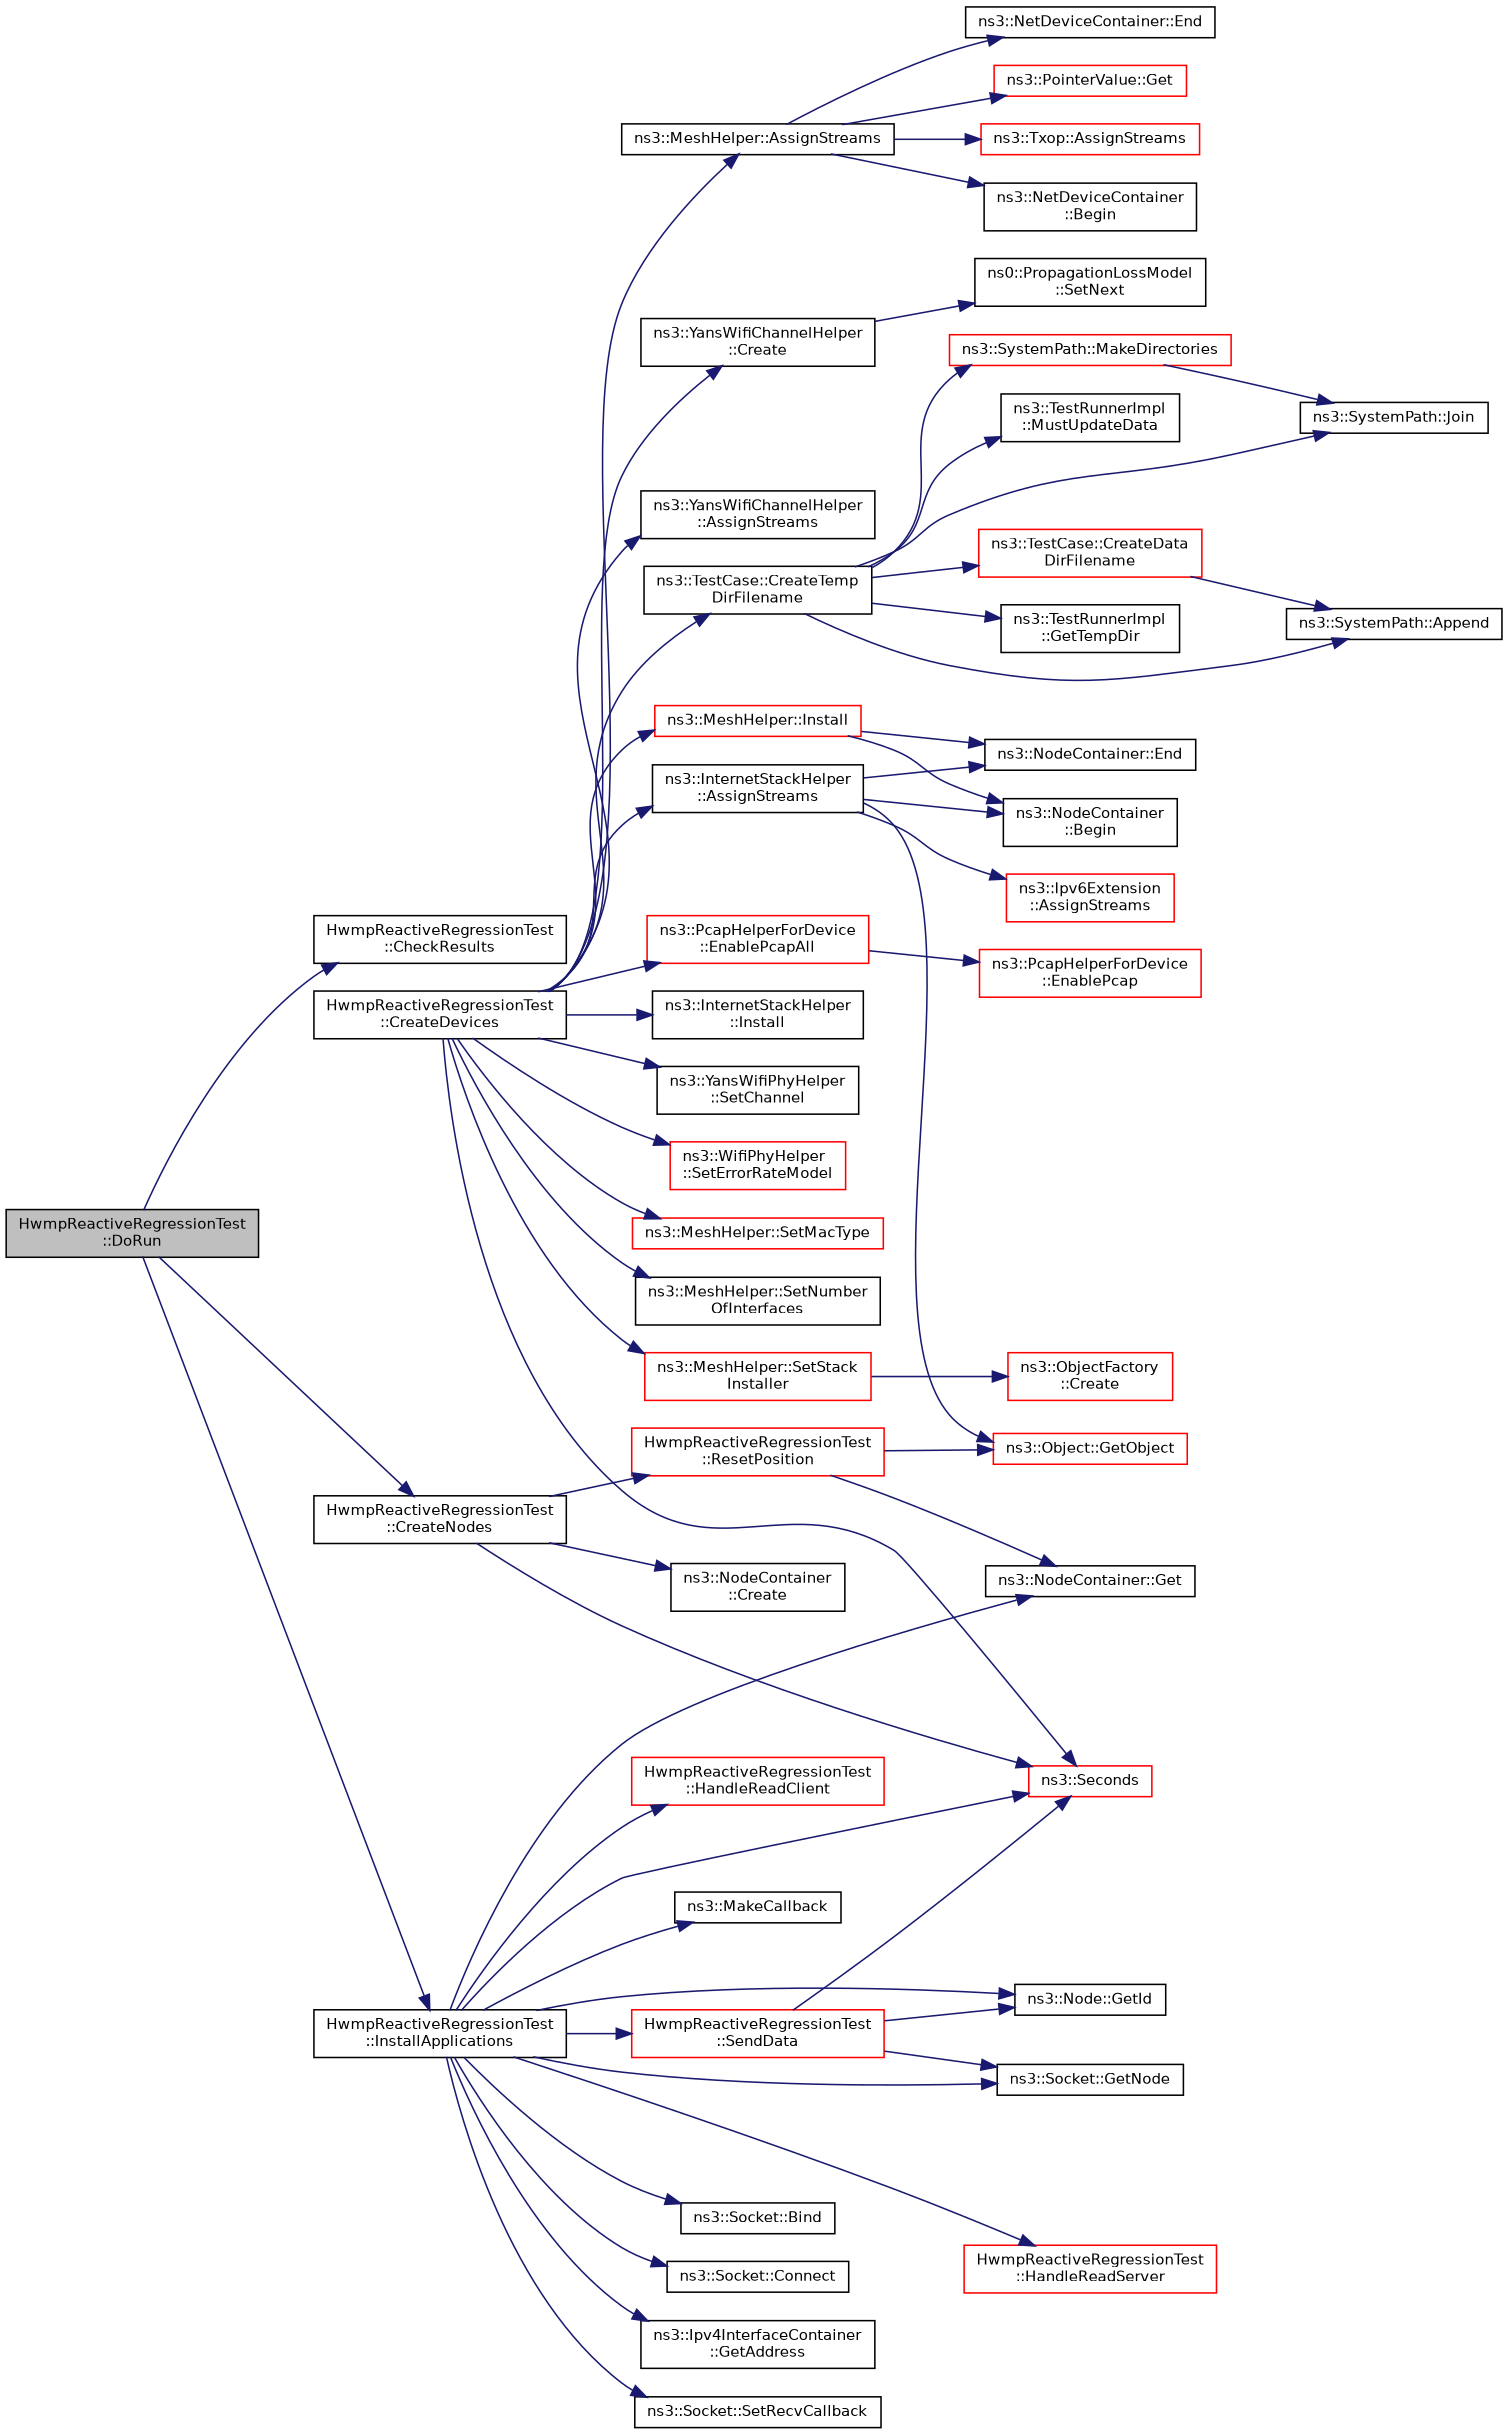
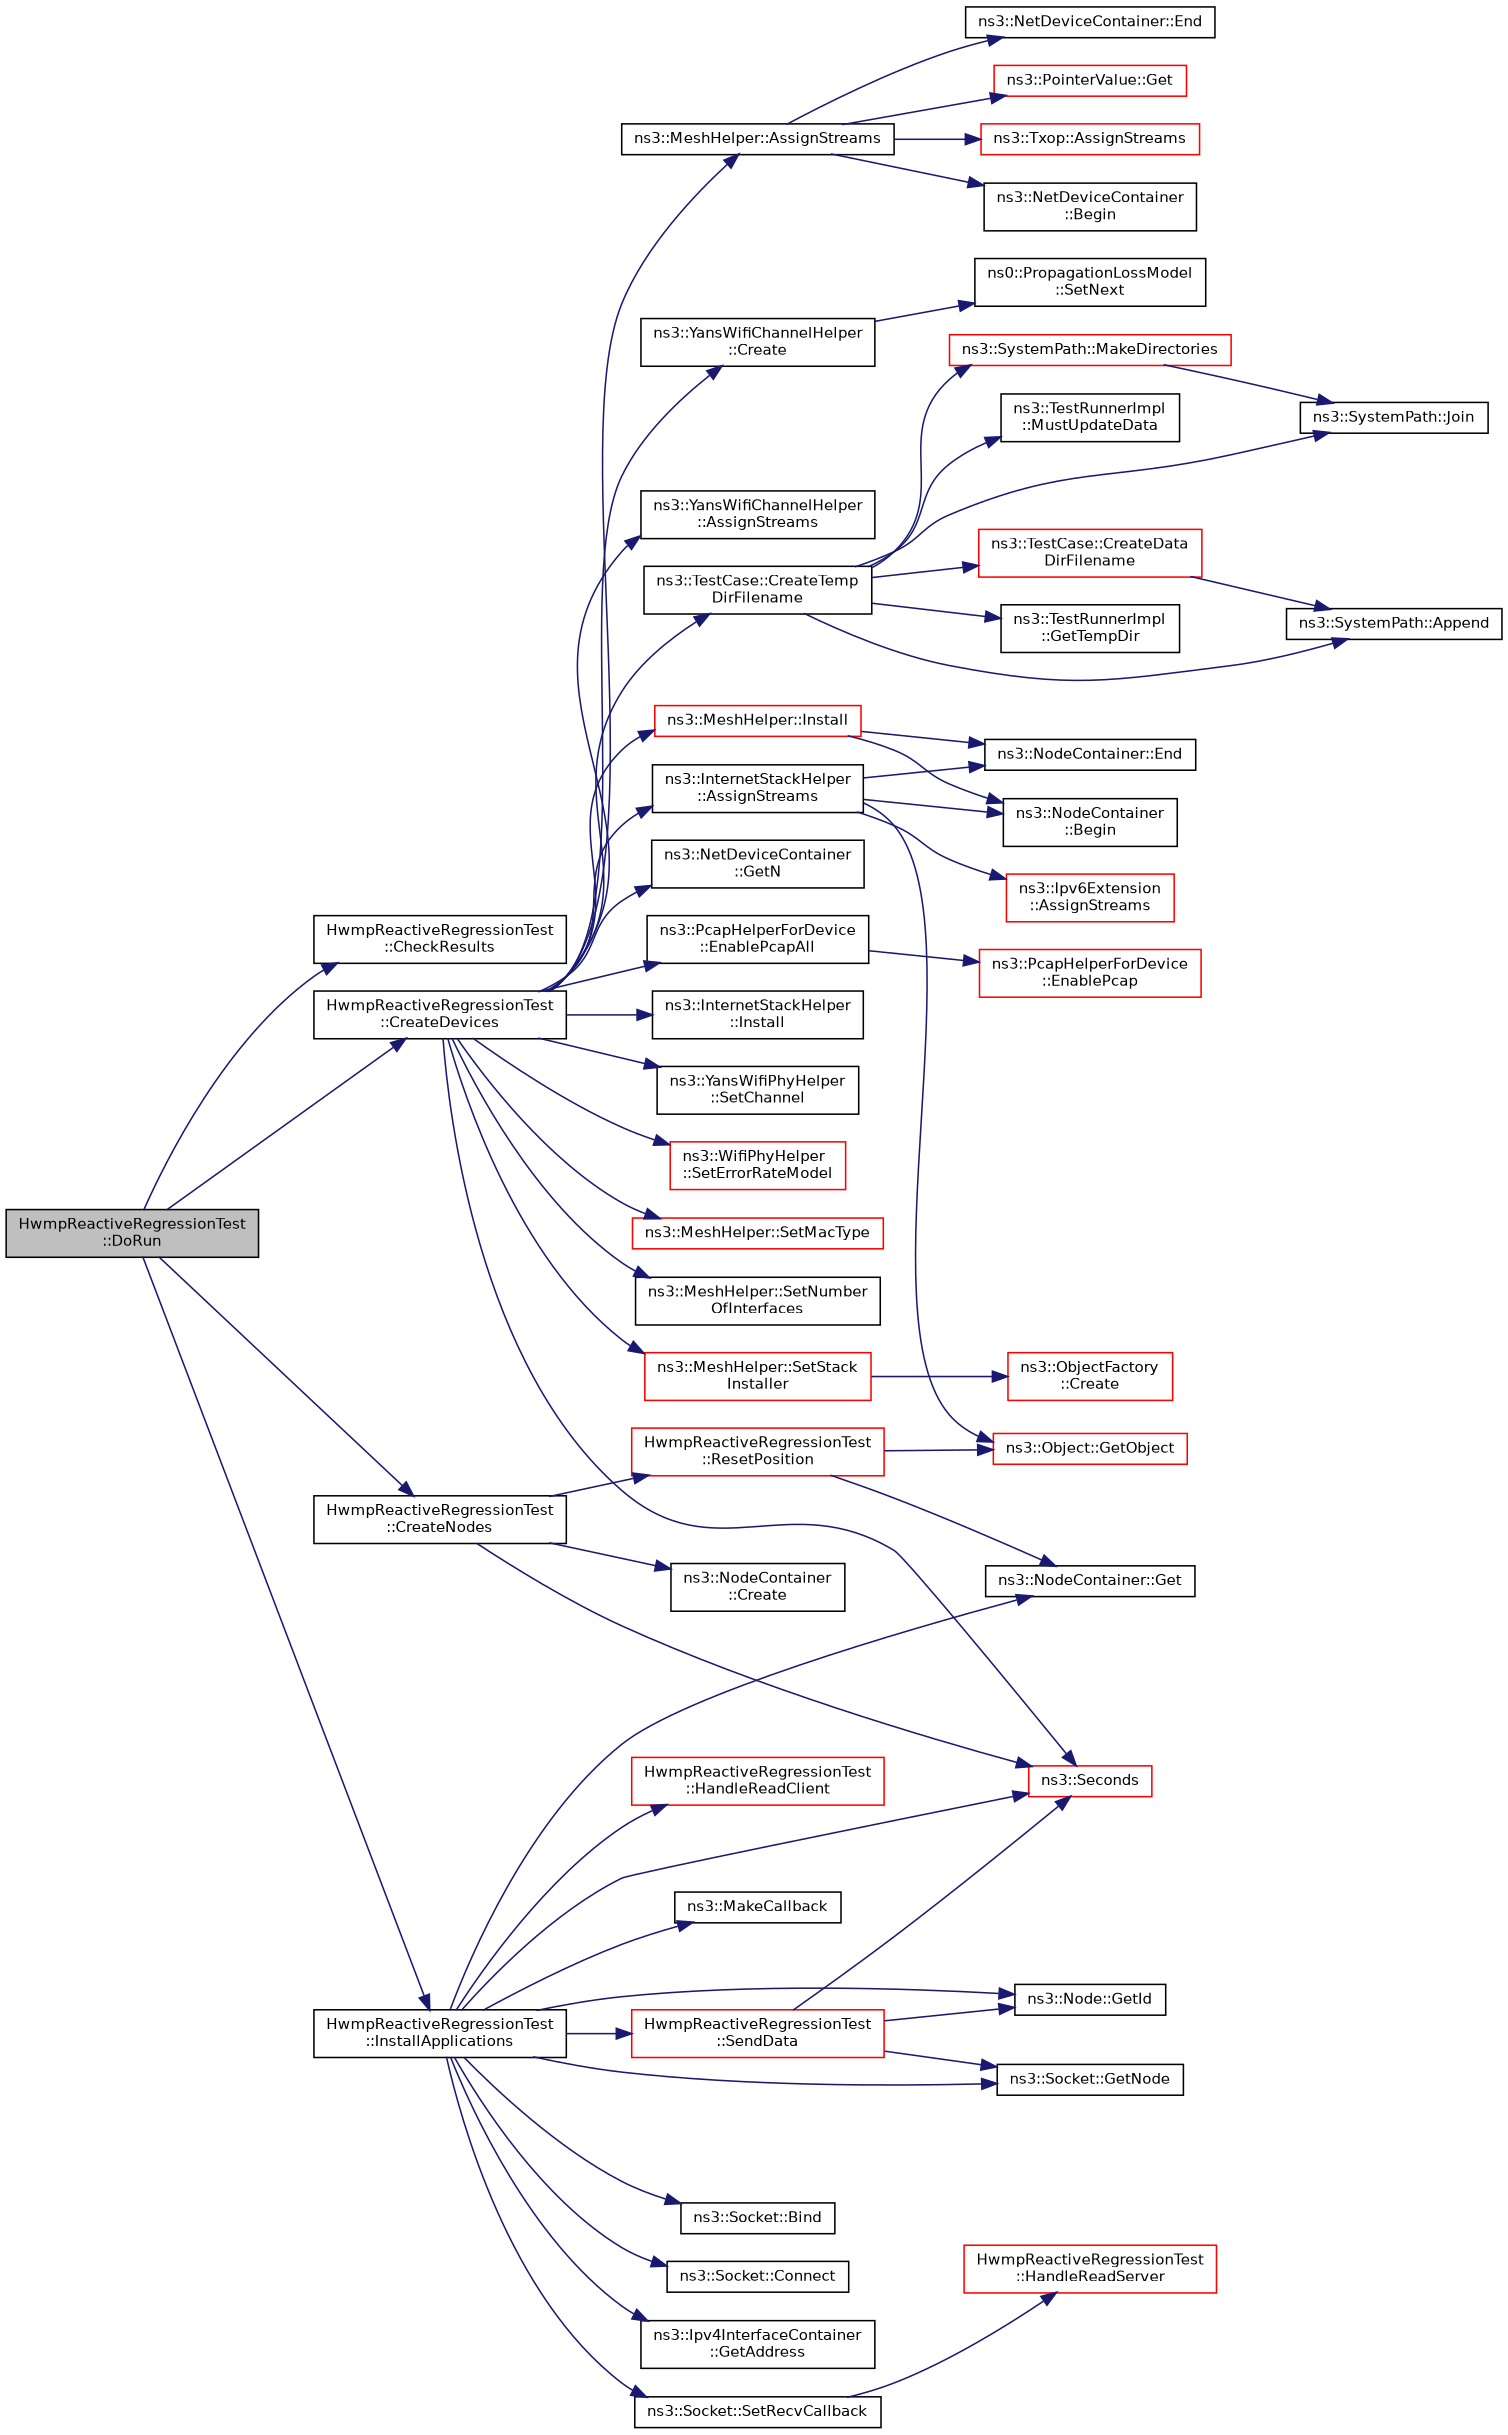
  digraph {
    rankdir=LR
    node [color=black fillcolor=white fontname=Helvetica fontsize=10 shape=record style=filled]
    edge [color=midnightblue fontname=Helvetica fontsize=10 labelfontname=Helvetica labelfontsize=10 style=solid]
    n1 [fillcolor=grey75 fontcolor=black height=0.2 label="HwmpReactiveRegressionTest\l::DoRun" width=0.4]
    n2 [height=0.2 label="HwmpReactiveRegressionTest\l::CheckResults" width=0.4]
    n3 [height=0.2 label="HwmpReactiveRegressionTest\l::CreateDevices" width=0.4]
    n4 [height=0.2 label="HwmpReactiveRegressionTest\l::CreateNodes" width=0.4]
    n5 [height=0.2 label="HwmpReactiveRegressionTest\l::InstallApplications" width=0.4]
    n6 [height=0.2 label="ns3::MeshHelper::AssignStreams" width=0.4]
    n7 [height=0.2 label="ns3::InternetStackHelper\l::AssignStreams" width=0.4]
    n8 [height=0.2 label="ns3::YansWifiChannelHelper\l::AssignStreams" width=0.4]
    n9 [height=0.2 label="ns3::YansWifiChannelHelper\l::Create" width=0.4]
    n10 [height=0.2 label="ns3::TestCase::CreateTemp\lDirFilename" width=0.4]
-   n11 [color=red height=0.2 label="ns3::PcapHelperForDevice\l::EnablePcapAll" width=0.4]
+   n11 [height=0.2 label="ns3::PcapHelperForDevice\l::EnablePcapAll" width=0.4]
+   n12 [height=0.2 label="ns3::NetDeviceContainer\l::GetN" width=0.4]
    n13 [color=red height=0.2 label="ns3::MeshHelper::Install" width=0.4]
    n14 [height=0.2 label="ns3::InternetStackHelper\l::Install" width=0.4]
    n15 [color=red height=0.2 label="ns3::Seconds" width=0.4]
    n16 [height=0.2 label="ns3::YansWifiPhyHelper\l::SetChannel" width=0.4]
    n17 [color=red height=0.2 label="ns3::WifiPhyHelper\l::SetErrorRateModel" width=0.4]
    n18 [color=red height=0.2 label="ns3::MeshHelper::SetMacType" width=0.4]
    n19 [height=0.2 label="ns3::MeshHelper::SetNumber\lOfInterfaces" width=0.4]
    n20 [color=red height=0.2 label="ns3::MeshHelper::SetStack\lInstaller" width=0.4]
    n21 [height=0.2 label="ns3::NodeContainer\l::Create" width=0.4]
    n22 [color=red height=0.2 label="HwmpReactiveRegressionTest\l::ResetPosition" width=0.4]
    n23 [height=0.2 label="ns3::NodeContainer::Get" width=0.4]
    n24 [height=0.2 label="ns3::Socket::Bind" width=0.4]
    n25 [height=0.2 label="ns3::Socket::Connect" width=0.4]
    n26 [height=0.2 label="ns3::Ipv4InterfaceContainer\l::GetAddress" width=0.4]
    n27 [height=0.2 label="ns3::Node::GetId" width=0.4]
    n28 [height=0.2 label="ns3::Socket::GetNode" width=0.4]
    n29 [color=red height=0.2 label="HwmpReactiveRegressionTest\l::HandleReadClient" width=0.4]
    n30 [color=red height=0.2 label="HwmpReactiveRegressionTest\l::HandleReadServer" width=0.4]
    n31 [height=0.2 label="ns3::MakeCallback" width=0.4]
    n32 [color=red height=0.2 label="HwmpReactiveRegressionTest\l::SendData" width=0.4]
    n33 [height=0.2 label="ns3::Socket::SetRecvCallback" width=0.4]
    n34 [color=red height=0.2 label="ns3::Txop::AssignStreams" width=0.4]
    n35 [height=0.2 label="ns3::NetDeviceContainer\l::Begin" width=0.4]
    n36 [height=0.2 label="ns3::NetDeviceContainer::End" width=0.4]
    n37 [color=red height=0.2 label="ns3::PointerValue::Get" width=0.4]
    n38 [color=red height=0.2 label="ns3::Ipv6Extension\l::AssignStreams" width=0.4]
    n39 [height=0.2 label="ns3::NodeContainer\l::Begin" width=0.4]
    n40 [height=0.2 label="ns3::NodeContainer::End" width=0.4]
    n41 [color=red height=0.2 label="ns3::Object::GetObject" width=0.4]
    n42 [height=0.2 label="ns0::PropagationLossModel\l::SetNext" width=0.4]
    n43 [height=0.2 label="ns3::SystemPath::Append" width=0.4]
    n44 [color=red height=0.2 label="ns3::TestCase::CreateData\lDirFilename" width=0.4]
    n45 [height=0.2 label="ns3::TestRunnerImpl\l::GetTempDir" width=0.4]
    n46 [height=0.2 label="ns3::SystemPath::Join" width=0.4]
    n47 [color=red height=0.2 label="ns3::SystemPath::MakeDirectories" width=0.4]
    n48 [height=0.2 label="ns3::TestRunnerImpl\l::MustUpdateData" width=0.4]
    n49 [color=red height=0.2 label="ns3::PcapHelperForDevice\l::EnablePcap" width=0.4]
    n50 [color=red height=0.2 label="ns3::ObjectFactory\l::Create" width=0.4]
    n1 -> n2
+   n1 -> n3
    n1 -> n4
    n1 -> n5
    n3 -> n6
    n3 -> n7
    n3 -> n8
    n3 -> n9
    n3 -> n10
    n3 -> n11
+   n3 -> n12
    n3 -> n13
    n3 -> n14
    n3 -> n15
    n3 -> n16
    n3 -> n17
    n3 -> n18
    n3 -> n19
    n3 -> n20
    n4 -> n15
    n4 -> n21
    n4 -> n22
    n5 -> n15
    n5 -> n23
    n5 -> n24
    n5 -> n25
    n5 -> n26
    n5 -> n27
    n5 -> n28
    n5 -> n29
-   n5 -> n30
+   n33 -> n30
    n5 -> n31
    n5 -> n32
    n5 -> n33
    n6 -> n34
    n6 -> n35
    n6 -> n36
    n6 -> n37
    n7 -> n38
    n7 -> n39
    n7 -> n40
    n7 -> n41
    n9 -> n42
    n10 -> n43
    n10 -> n44
    n10 -> n45
    n10 -> n46
    n10 -> n47
    n10 -> n48
    n11 -> n49
    n13 -> n39
    n13 -> n40
    n20 -> n50
    n22 -> n23
    n22 -> n41
    n32 -> n15
    n32 -> n27
    n32 -> n28
    n44 -> n43
    n47 -> n46
  }
